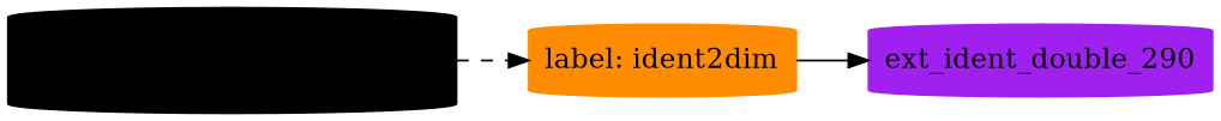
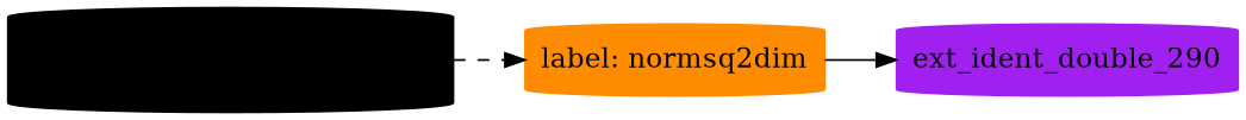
  digraph {
    rankdir=LR
    node [shape=cylinder style=filled]
    n1 [color=black label="file: \next_ident_double_291_arg0.c"]
-   n2 [color=darkorange label="label: ident2dim"]
+   n2 [color=darkorange label="label: normsq2dim"]
    n3 [color=purple label=ext_ident_double_290]
    n1 -> n2 [style=dashed]
    n2 -> n3 [style=solid]
  }
